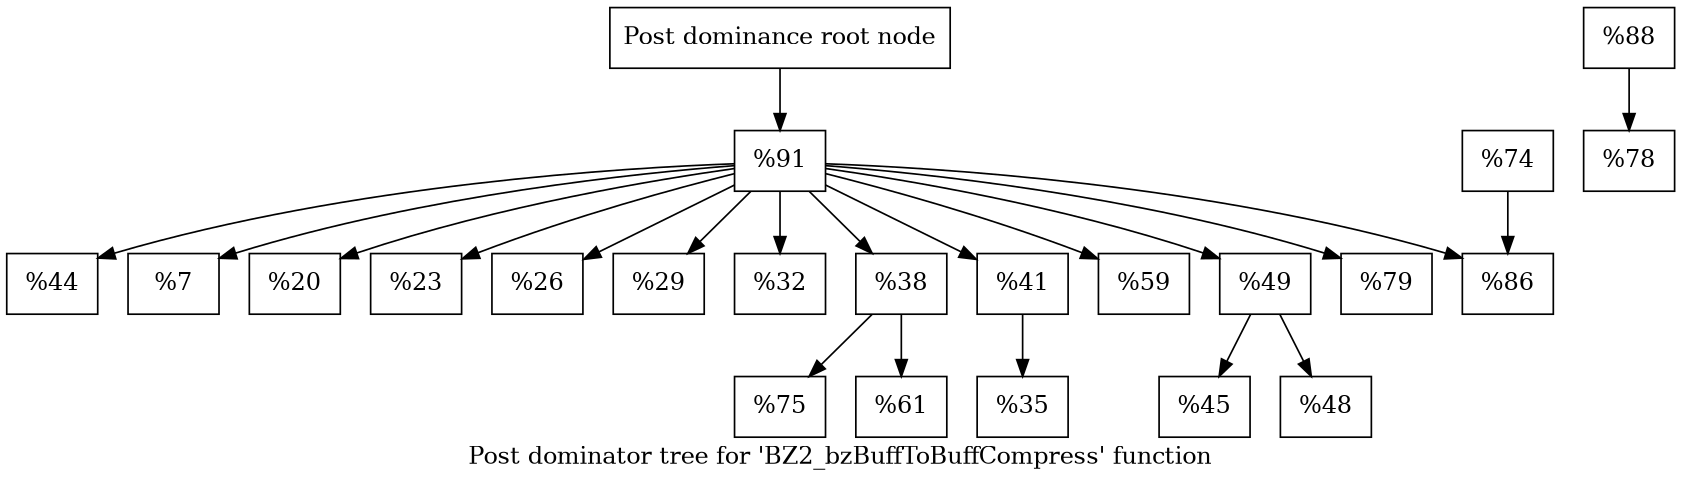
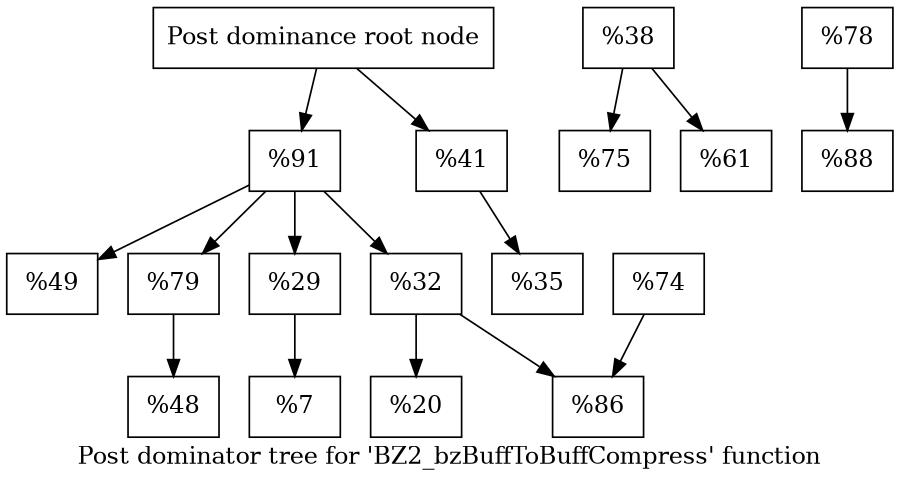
  digraph {
    label="Post dominator tree for 'BZ2_bzBuffToBuffCompress' function"
    node [shape=record]
    n1 [label="{Post dominance root node}"]
    n2 [label="{%91}"]
-   n3 [label="{%44}"]
    n4 [label="{%7}"]
    n5 [label="{%20}"]
-   n6 [label="{%23}"]
-   n7 [label="{%26}"]
    n8 [label="{%29}"]
    n9 [label="{%32}"]
    n10 [label="{%38}"]
    n11 [label="{%41}"]
-   n12 [label="{%59}"]
    n13 [label="{%49}"]
    n14 [label="{%79}"]
    n15 [label="{%86}"]
    n16 [label="{%35}"]
    n17 [label="{%75}"]
    n18 [label="{%61}"]
-   n19 [label="{%45}"]
    n20 [label="{%48}"]
    n21 [label="{%88}"]
    n22 [label="{%78}"]
    n23 [label="{%74}"]
    n1 -> n2
-   n2 -> n3
-   n2 -> n4
-   n2 -> n5
-   n2 -> n6
-   n2 -> n7
+   n8 -> n4
+   n9 -> n5
    n2 -> n8
    n2 -> n9
-   n2 -> n10
-   n2 -> n11
-   n2 -> n12
+   n1 -> n11
    n2 -> n13
    n2 -> n14
-   n2 -> n15
+   n9 -> n15
    n10 -> n17
    n10 -> n18
    n11 -> n16
-   n13 -> n19
-   n13 -> n20
-   n21 -> n22
+   n14 -> n20
+   n22 -> n21
    n23 -> n15
  }
